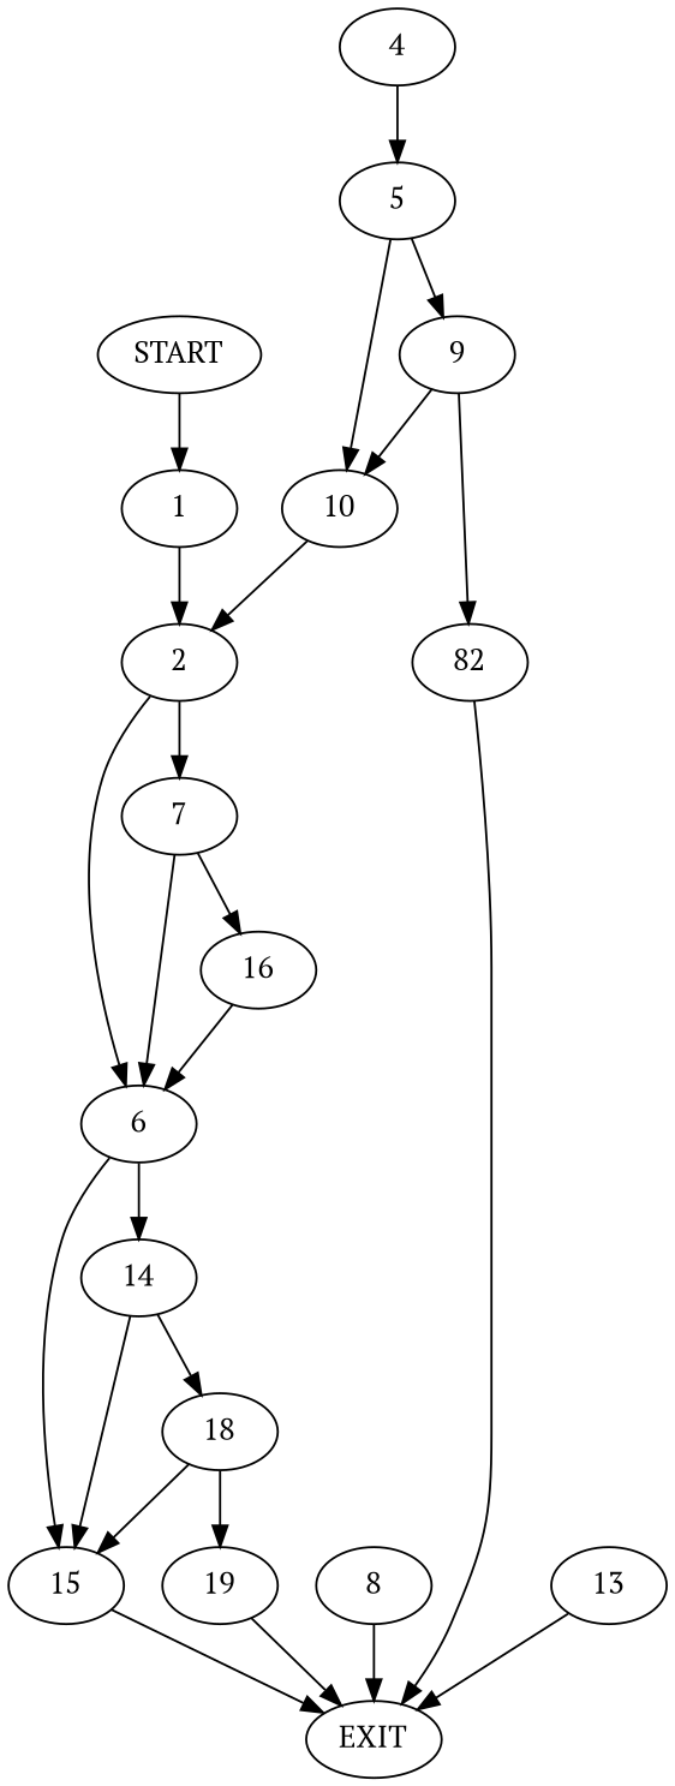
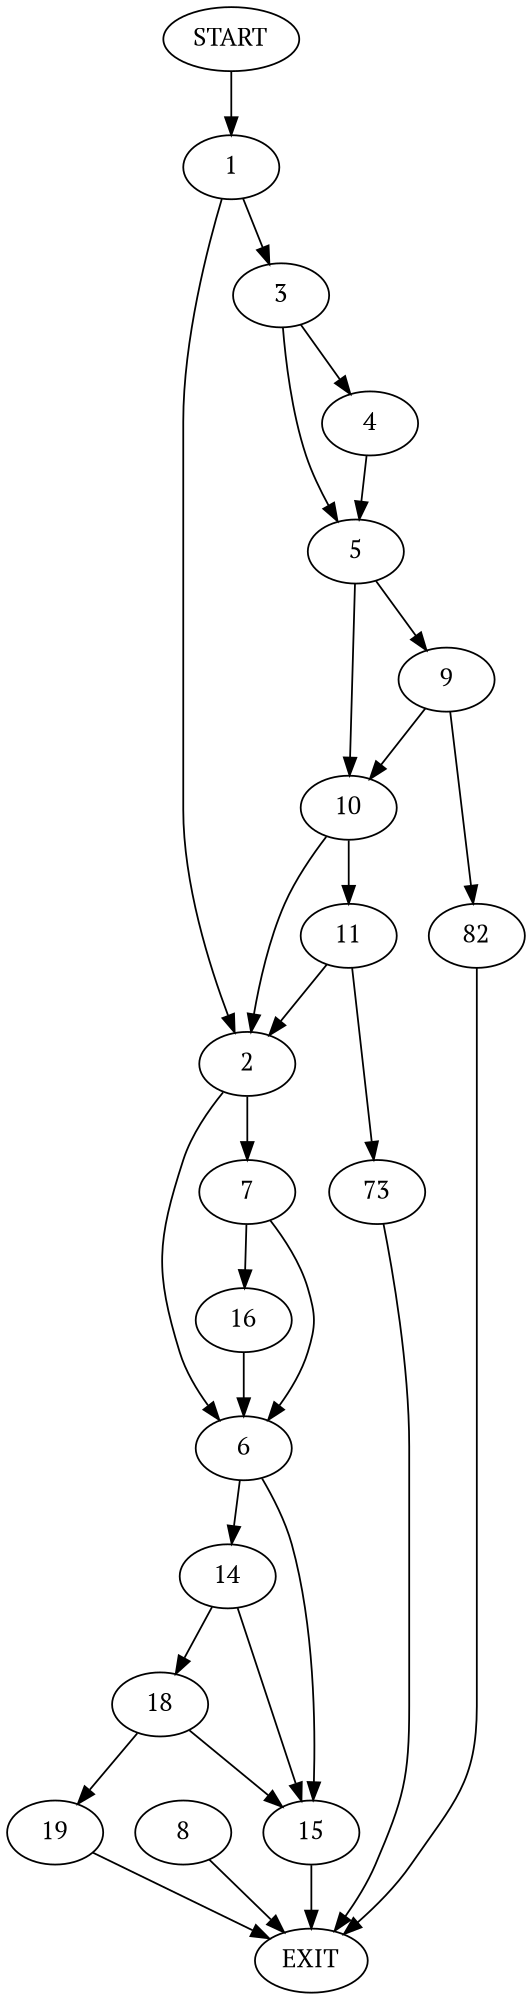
  digraph {
    fontname="PT Serif"
    node [fontname="PT Serif"]
    edge [fontname="PT Serif"]
    n1 [label=START]
    1
    2
+   3
    n5 [label=EXIT]
    6
    7
    4
    5
    14
    15
    16
    9
    10
    8
    n16 [label=82]
+   11
    18
-   13
+   13 [label=73]
    19
    n1 -> 1
    1 -> 2
+   1 -> 3
    2 -> 6
    2 -> 7
+   3 -> 4
+   3 -> 5
    6 -> 14
    6 -> 15
    7 -> 6
    7 -> 16
    4 -> 5
    5 -> 9
    5 -> 10
    14 -> 15
    14 -> 18
    15 -> n5
    16 -> 6
    9 -> 10
    9 -> n16
    10 -> 2
+   10 -> 11
    8 -> n5
    n16 -> n5
+   11 -> 2
+   11 -> 13
    18 -> 15
    18 -> 19
    13 -> n5
    19 -> n5
  }
